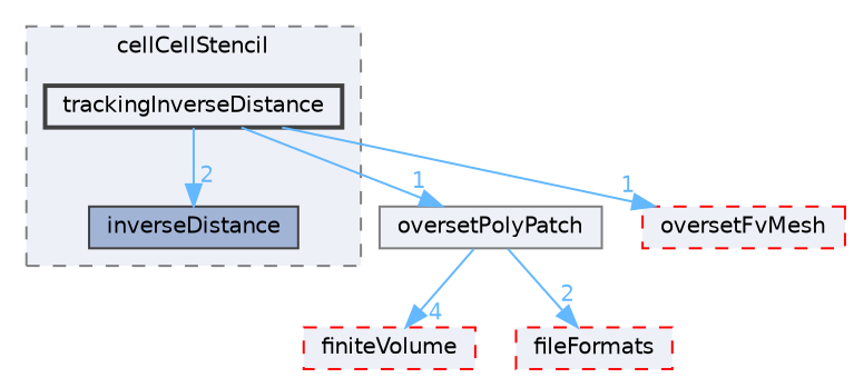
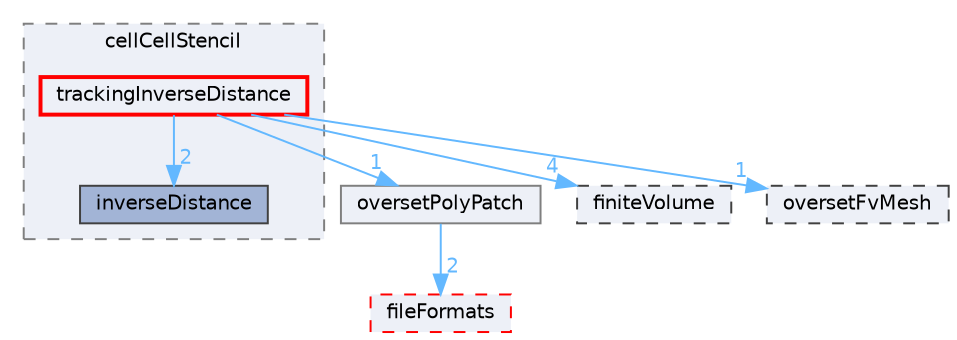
  digraph {
    compound=true
    node [color=red fillcolor="#edf0f7" fontname=Helvetica fontsize=10 shape=box style="filled,dashed"]
    edge [color=steelblue1 fontcolor=steelblue1 fontname=Helvetica fontsize=10 headlabel=2 labeldistance=1.5 labelfontname=Helvetica labelfontsize=10]
    n1 [color=grey25 fillcolor="#a2b4d6" height=0.2 label=inverseDistance style=filled width=0.4]
-   n2 [color=grey25 height=0.2 label=trackingInverseDistance style="filled,bold" width=0.4]
+   n2 [height=0.2 label=trackingInverseDistance style="filled,bold" width=0.4]
    n3 [color=grey50 height=0.2 label=oversetPolyPatch style=filled width=0.4]
-   n4 [height=0.2 label=finiteVolume width=0.4]
-   n5 [height=0.2 label=oversetFvMesh width=0.4]
+   n4 [color=grey25 height=0.2 label=finiteVolume width=0.4]
+   n5 [color=grey25 height=0.2 label=oversetFvMesh width=0.4]
    n6 [height=0.2 label=fileFormats width=0.4]
    subgraph cluster_1 {
      bgcolor="#edf0f7"
      fontname=Helvetica
      fontsize=10
      label=cellCellStencil
      pencolor=grey50
      style="filled,dashed"
      n1
      n2
    }
    n2 -> n1
    n2 -> n3 [headlabel=1]
-   n3 -> n4 [headlabel=4]
+   n2 -> n4 [headlabel=4]
    n2 -> n5 [headlabel=1]
    n3 -> n6
  }
